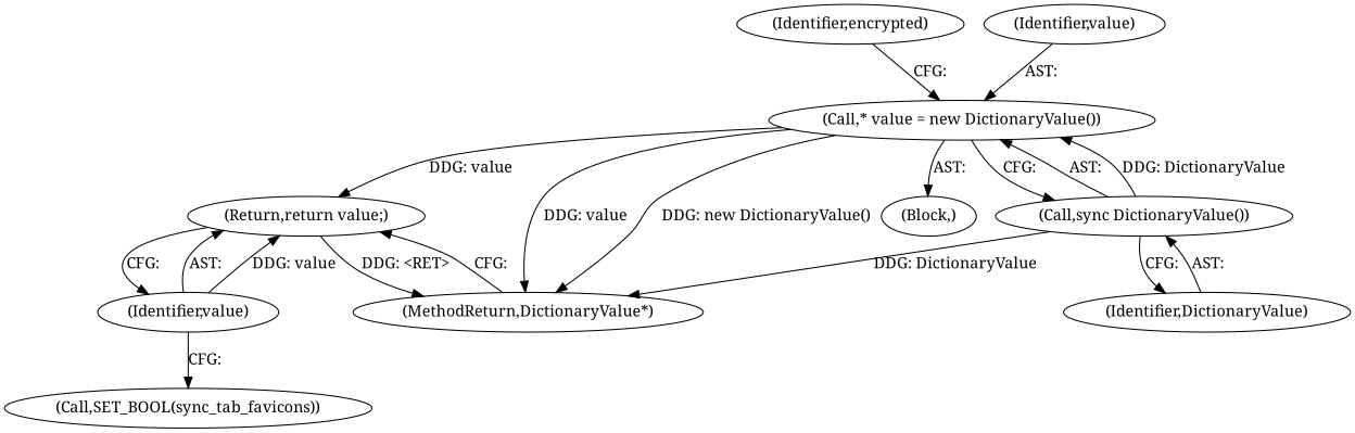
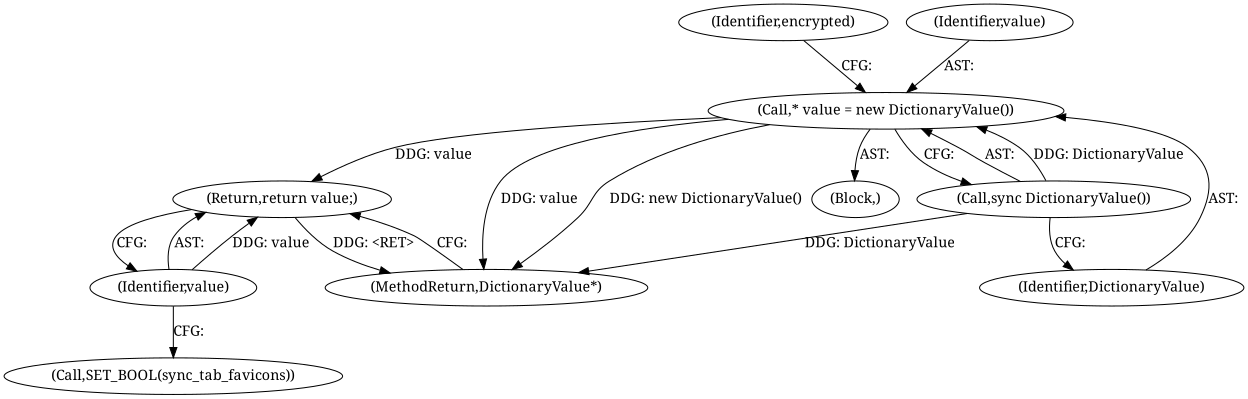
  digraph {
    fontname="Noto Serif"
    node [fontname="Noto Serif"]
    edge [fontname="Noto Serif"]
    n1 [label="(Return,return value;)"]
    n2 [label="(Identifier,value)"]
    n3 [label="(MethodReturn,DictionaryValue*)"]
    n4 [label="(Call,SET_BOOL(sync_tab_favicons))"]
    n5 [label="(Block,)"]
    n6 [label="(Call,* value = new DictionaryValue())"]
    n7 [label="(Call,sync DictionaryValue())"]
    n8 [label="(Identifier,DictionaryValue)"]
    n9 [label="(Identifier,encrypted)"]
    n10 [label="(Identifier,value)"]
    n1 -> n2 [label="CFG: "]
    n1 -> n3 [label="DDG: <RET>"]
    n2 -> n1 [label="AST: "]
    n2 -> n1 [label="DDG: value"]
    n2 -> n4 [label="CFG: "]
    n3 -> n1 [label="CFG: "]
    n6 -> n1 [label="DDG: value"]
    n6 -> n3 [label="DDG: value"]
    n6 -> n3 [label="DDG: new DictionaryValue()"]
    n6 -> n5 [label="AST: "]
    n6 -> n7 [label="CFG: "]
    n7 -> n3 [label="DDG: DictionaryValue"]
    n7 -> n6 [label="AST: "]
    n7 -> n6 [label="DDG: DictionaryValue"]
    n7 -> n8 [label="CFG: "]
-   n8 -> n7 [label="AST: "]
+   n8 -> n6 [label="AST: "]
    n9 -> n6 [label="CFG: "]
    n10 -> n6 [label="AST: "]
  }
